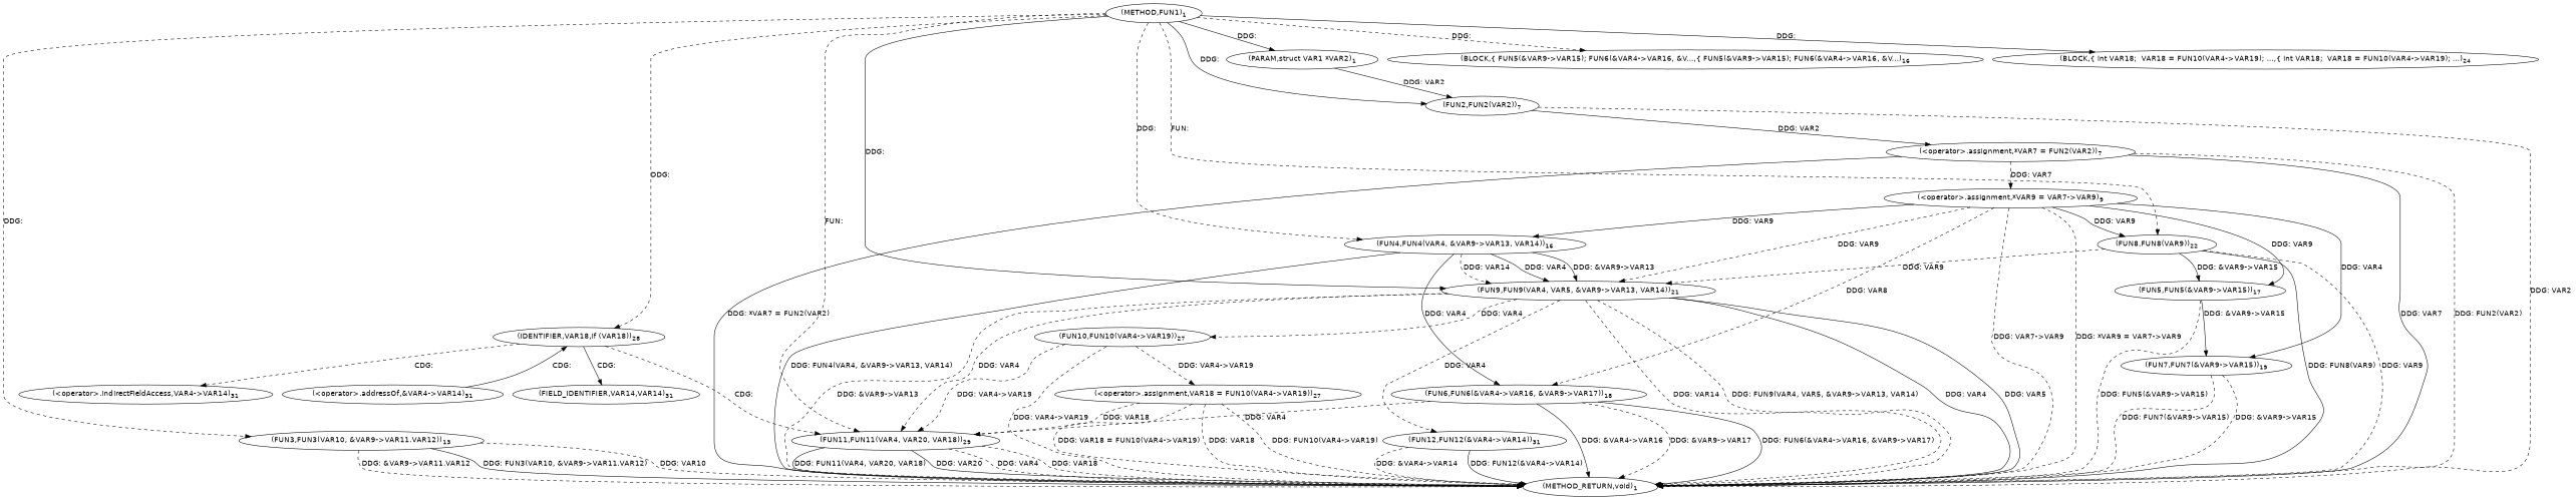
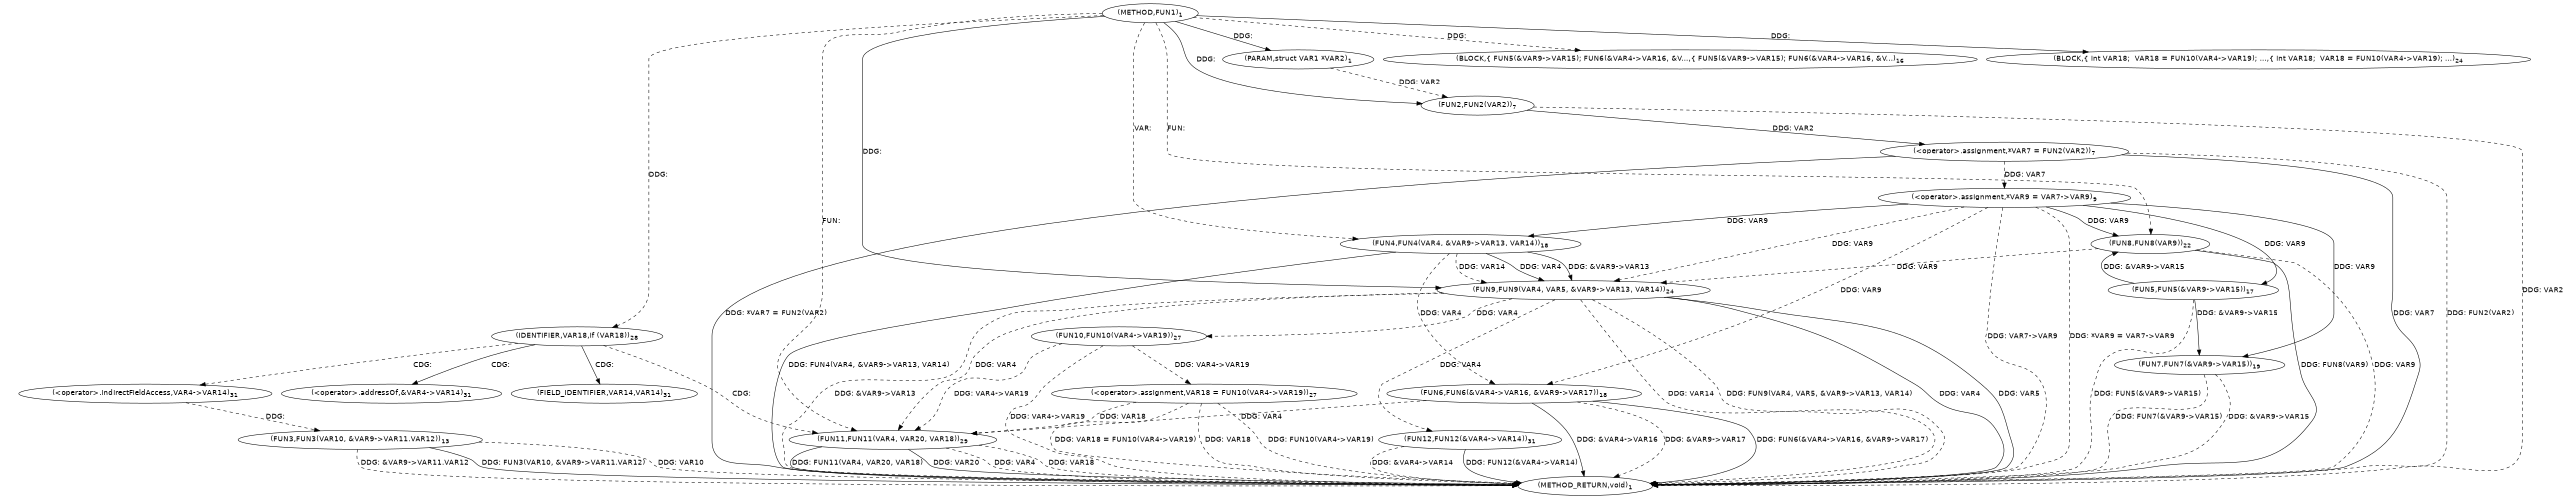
  digraph {
    fontname="DejaVu Sans"
    node [fontname="DejaVu Sans"]
    edge [fontname="DejaVu Sans" style=dashed]
    n1 [label=<(METHOD,FUN1)<SUB>1</SUB>>]
    n2 [label=<(PARAM,struct VAR1 *VAR2)<SUB>1</SUB>>]
    n3 [label=<(FUN3,FUN3(VAR10, &amp;VAR9-&gt;VAR11.VAR12))<SUB>13</SUB>>]
-   n4 [label=<(FUN4,FUN4(VAR4, &amp;VAR9-&gt;VAR13, VAR14))<SUB>16</SUB>>]
+   n4 [label=<(FUN4,FUN4(VAR4, &amp;VAR9-&gt;VAR13, VAR14))<SUB>18</SUB>>]
    n5 [label=<(BLOCK,{ 		FUN5(&amp;VAR9-&gt;VAR15); 		FUN6(&amp;VAR4-&gt;VAR16, &amp;V...,{ 		FUN5(&amp;VAR9-&gt;VAR15); 		FUN6(&amp;VAR4-&gt;VAR16, &amp;V...)<SUB>16</SUB>>]
    n6 [label=<(FUN8,FUN8(VAR9))<SUB>22</SUB>>]
-   n7 [label=<(FUN9,FUN9(VAR4, VAR5, &amp;VAR9-&gt;VAR13, VAR14))<SUB>21</SUB>>]
+   n7 [label=<(FUN9,FUN9(VAR4, VAR5, &amp;VAR9-&gt;VAR13, VAR14))<SUB>24</SUB>>]
    n8 [label=<(BLOCK,{ 		int VAR18;  		VAR18 = FUN10(VAR4-&gt;VAR19); 	...,{ 		int VAR18;  		VAR18 = FUN10(VAR4-&gt;VAR19); 	...)<SUB>24</SUB>>]
    n9 [label=<(FUN2,FUN2(VAR2))<SUB>7</SUB>>]
    n10 [label=<(IDENTIFIER,VAR18,if (VAR18))<SUB>28</SUB>>]
    n11 [label=<(FUN11,FUN11(VAR4, VAR20, VAR18))<SUB>29</SUB>>]
    n12 [label=<(METHOD_RETURN,void)<SUB>1</SUB>>]
    n13 [label=<(FUN6,FUN6(&amp;VAR4-&gt;VAR16, &amp;VAR9-&gt;VAR17))<SUB>18</SUB>>]
    n14 [label=<(FUN10,FUN10(VAR4-&gt;VAR19))<SUB>27</SUB>>]
    n15 [label=<(FUN12,FUN12(&amp;VAR4-&gt;VAR14))<SUB>31</SUB>>]
    n16 [label=<(&lt;operator&gt;.assignment,*VAR7 = FUN2(VAR2))<SUB>7</SUB>>]
    n17 [label=<(&lt;operator&gt;.addressOf,&amp;VAR4-&gt;VAR14)<SUB>31</SUB>>]
    n18 [label=<(&lt;operator&gt;.indirectFieldAccess,VAR4-&gt;VAR14)<SUB>31</SUB>>]
    n19 [label=<(FIELD_IDENTIFIER,VAR14,VAR14)<SUB>31</SUB>>]
    n20 [label=<(&lt;operator&gt;.assignment,*VAR9 = VAR7-&gt;VAR9)<SUB>9</SUB>>]
    n21 [label=<(FUN5,FUN5(&amp;VAR9-&gt;VAR15))<SUB>17</SUB>>]
    n22 [label=<(FUN7,FUN7(&amp;VAR9-&gt;VAR15))<SUB>19</SUB>>]
    n23 [label=<(&lt;operator&gt;.assignment,VAR18 = FUN10(VAR4-&gt;VAR19))<SUB>27</SUB>>]
    n1 -> n2 [label="DDG: " style=solid]
-   n1 -> n3 [label="DDG: "]
-   n1 -> n4 [label="DDG: "]
+   n18 -> n3 [label="DDG: "]
+   n1 -> n4 [label="VAR: "]
    n1 -> n5 [label="DDG: "]
    n1 -> n6 [label="FUN: "]
    n1 -> n7 [label="DDG: " style=solid]
    n1 -> n8 [label="DDG: " style=solid]
    n1 -> n9 [label="DDG: " style=solid]
    n1 -> n10 [label="DDG: "]
    n1 -> n11 [label="FUN: "]
-   n2 -> n9 [label="DDG: VAR2" style=solid]
+   n2 -> n9 [label="DDG: VAR2"]
    n3 -> n12 [label="DDG: &amp;VAR9-&gt;VAR11.VAR12"]
    n3 -> n12 [label="DDG: FUN3(VAR10, &amp;VAR9-&gt;VAR11.VAR12)" style=solid]
    n3 -> n12 [label="DDG: VAR10"]
    n4 -> n7 [label="DDG: VAR4" style=solid]
    n4 -> n7 [label="DDG: &amp;VAR9-&gt;VAR13" style=solid]
    n4 -> n7 [label="DDG: VAR14"]
    n4 -> n12 [label="DDG: FUN4(VAR4, &amp;VAR9-&gt;VAR13, VAR14)" style=solid]
-   n4 -> n13 [label="DDG: VAR4" style=solid]
+   n4 -> n13 [label="DDG: VAR4"]
    n6 -> n7 [label="DDG: VAR9"]
    n6 -> n12 [label="DDG: VAR9"]
    n6 -> n12 [label="DDG: FUN8(VAR9)" style=solid]
    n7 -> n11 [label="DDG: VAR4"]
    n7 -> n12 [label="DDG: VAR4" style=solid]
    n7 -> n12 [label="DDG: VAR5" style=solid]
    n7 -> n12 [label="DDG: &amp;VAR9-&gt;VAR13"]
    n7 -> n12 [label="DDG: VAR14"]
    n7 -> n12 [label="DDG: FUN9(VAR4, VAR5, &amp;VAR9-&gt;VAR13, VAR14)"]
    n7 -> n14 [label="DDG: VAR4"]
    n7 -> n15 [label="DDG: VAR4"]
    n9 -> n12 [label="DDG: VAR2"]
    n9 -> n16 [label="DDG: VAR2" style=solid]
    n10 -> n11 [label="CDG: "]
-   n17 -> n10 [label="CDG: " style=solid]
+   n10 -> n17 [label="CDG: " style=solid]
    n10 -> n18 [label="CDG: "]
    n10 -> n19 [label="CDG: " style=solid]
    n11 -> n12 [label="DDG: VAR4"]
    n11 -> n12 [label="DDG: VAR18"]
    n11 -> n12 [label="DDG: FUN11(VAR4, VAR20, VAR18)" style=solid]
    n11 -> n12 [label="DDG: VAR20" style=solid]
    n13 -> n11 [label="DDG: VAR4"]
    n13 -> n12 [label="DDG: &amp;VAR4-&gt;VAR16" style=solid]
    n13 -> n12 [label="DDG: &amp;VAR9-&gt;VAR17"]
    n13 -> n12 [label="DDG: FUN6(&amp;VAR4-&gt;VAR16, &amp;VAR9-&gt;VAR17)" style=solid]
    n14 -> n11 [label="DDG: VAR4-&gt;VAR19"]
    n14 -> n12 [label="DDG: VAR4-&gt;VAR19"]
    n14 -> n23 [label="DDG: VAR4-&gt;VAR19"]
    n15 -> n12 [label="DDG: &amp;VAR4-&gt;VAR14"]
    n15 -> n12 [label="DDG: FUN12(&amp;VAR4-&gt;VAR14)" style=solid]
    n16 -> n12 [label="DDG: VAR7" style=solid]
    n16 -> n12 [label="DDG: FUN2(VAR2)"]
    n16 -> n12 [label="DDG: *VAR7 = FUN2(VAR2)" style=solid]
    n16 -> n20 [label="DDG: VAR7"]
    n20 -> n4 [label="DDG: VAR9" style=solid]
    n20 -> n6 [label="DDG: VAR9" style=solid]
    n20 -> n7 [label="DDG: VAR9"]
    n20 -> n12 [label="DDG: VAR7-&gt;VAR9"]
    n20 -> n12 [label="DDG: *VAR9 = VAR7-&gt;VAR9"]
-   n20 -> n13 [label="DDG: VAR8"]
+   n20 -> n13 [label="DDG: VAR9"]
    n20 -> n21 [label="DDG: VAR9" style=solid]
-   n20 -> n22 [label="DDG: VAR4" style=solid]
-   n6 -> n21 [label="DDG: &amp;VAR9-&gt;VAR15" style=solid]
+   n20 -> n22 [label="DDG: VAR9" style=solid]
+   n21 -> n6 [label="DDG: &amp;VAR9-&gt;VAR15" style=solid]
    n21 -> n12 [label="DDG: FUN5(&amp;VAR9-&gt;VAR15)"]
    n21 -> n22 [label="DDG: &amp;VAR9-&gt;VAR15" style=solid]
    n22 -> n12 [label="DDG: &amp;VAR9-&gt;VAR15"]
    n22 -> n12 [label="DDG: FUN7(&amp;VAR9-&gt;VAR15)"]
    n23 -> n11 [label="DDG: VAR18"]
    n23 -> n12 [label="DDG: VAR18"]
    n23 -> n12 [label="DDG: FUN10(VAR4-&gt;VAR19)"]
    n23 -> n12 [label="DDG: VAR18 = FUN10(VAR4-&gt;VAR19)"]
  }
